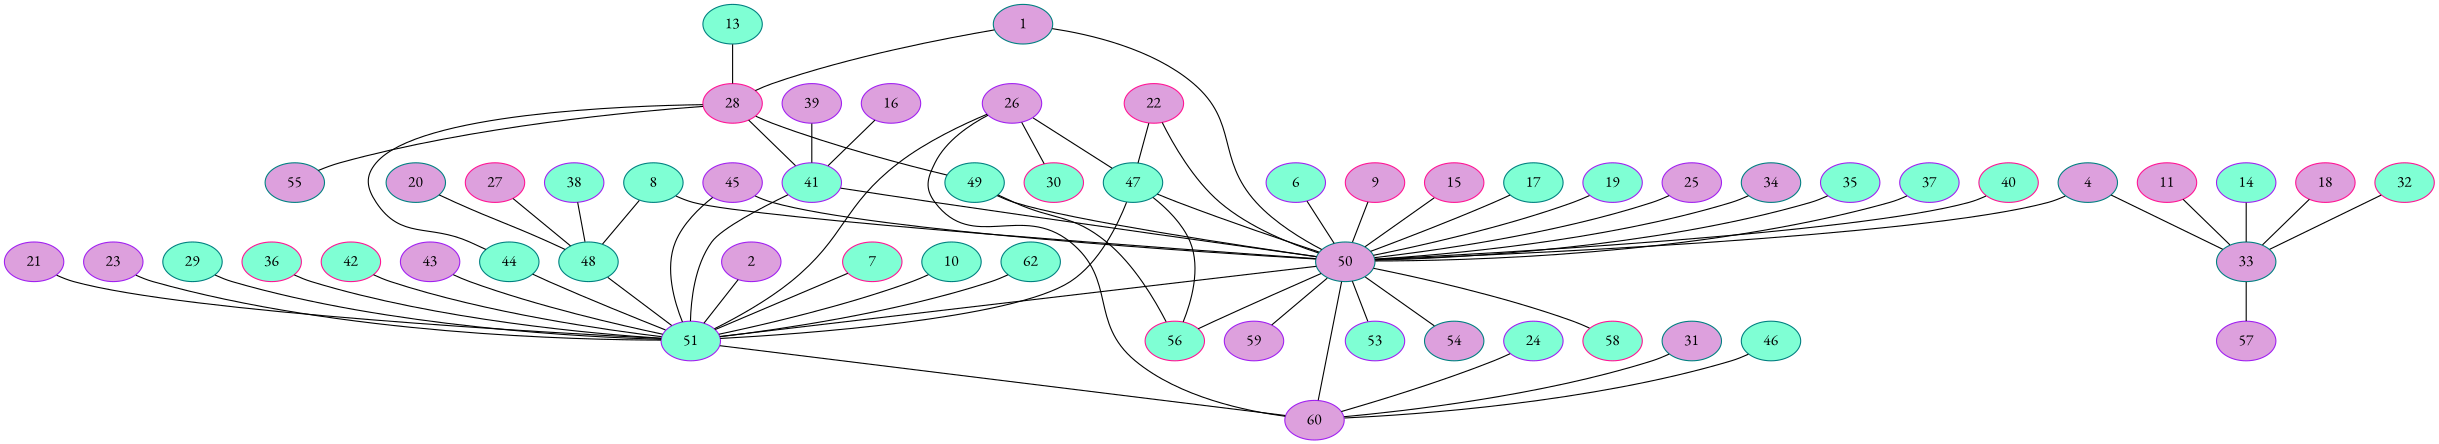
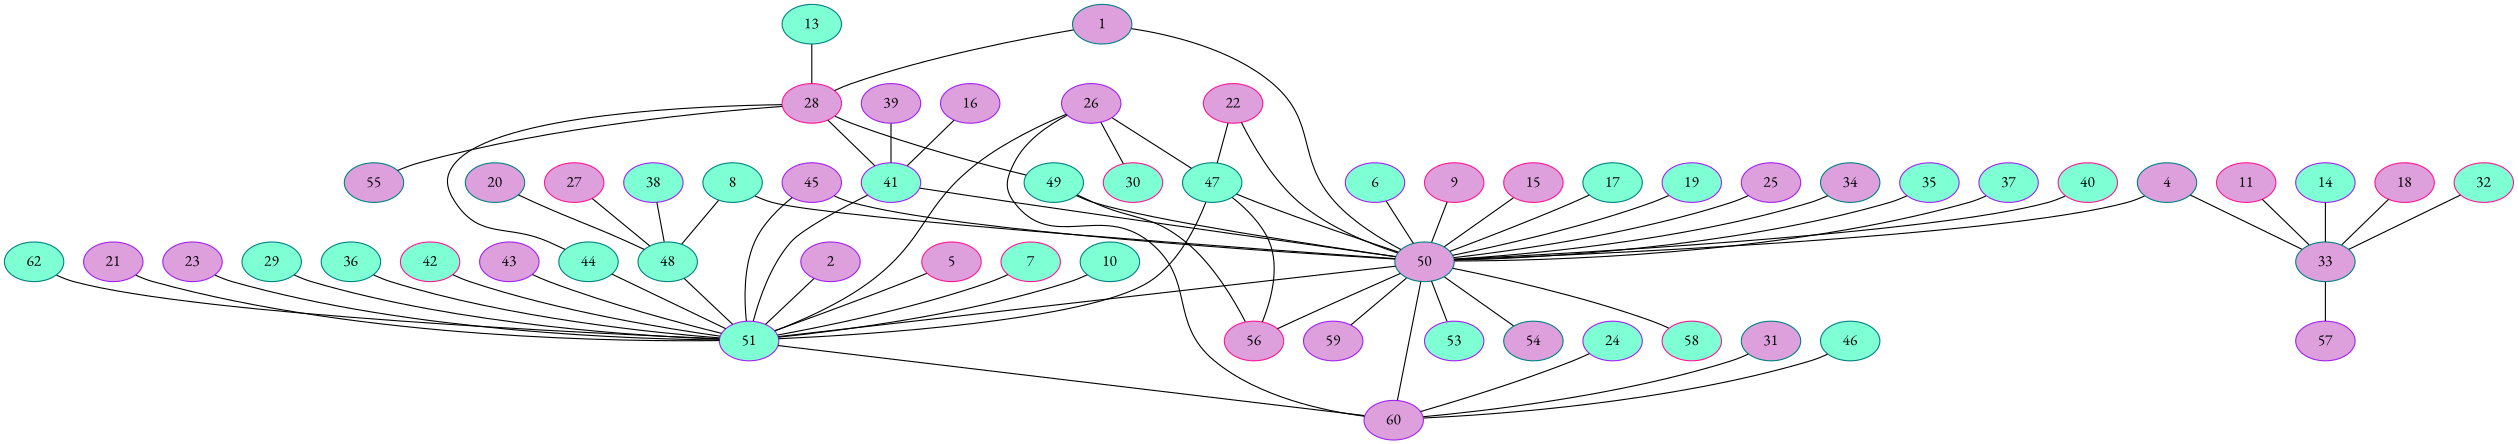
  graph {
    fontname="EB Garamond"
    node [color=purple fillcolor=plum fontname="EB Garamond" style=filled]
    edge [fontname="EB Garamond" weight=1.0]
    1 [color=teal]
    28 [color=deeppink]
    50 [color=teal]
    41 [fillcolor=aquamarine]
    44 [color=teal fillcolor=aquamarine]
    49 [color=teal fillcolor=aquamarine]
    55 [color=teal]
    51 [fillcolor=aquamarine]
    60
-   56 [color=deeppink fillcolor=aquamarine]
+   56 [color=deeppink]
    53 [fillcolor=aquamarine]
    54 [color=teal]
    58 [color=deeppink fillcolor=aquamarine]
    59
    2
    4 [color=teal]
    33 [color=teal]
    57
+   5 [color=deeppink]
    6 [fillcolor=aquamarine]
    7 [color=deeppink fillcolor=aquamarine]
    8 [color=teal fillcolor=aquamarine]
    48 [color=teal fillcolor=aquamarine]
    9 [color=deeppink]
    10 [color=teal fillcolor=aquamarine]
    11 [color=deeppink]
    n27 [color=teal fillcolor=aquamarine label=62]
    13 [color=teal fillcolor=aquamarine]
    14 [fillcolor=aquamarine]
    15 [color=deeppink]
    16
    17 [color=teal fillcolor=aquamarine]
    18 [color=deeppink]
    19 [fillcolor=aquamarine]
    20 [color=teal]
    21
    22 [color=deeppink]
    47 [color=teal fillcolor=aquamarine]
    23
    24 [fillcolor=aquamarine]
    25
    26
    30 [color=deeppink fillcolor=aquamarine]
    27 [color=deeppink]
    29 [color=teal fillcolor=aquamarine]
    31 [color=teal]
    32 [color=deeppink fillcolor=aquamarine]
    34 [color=teal]
    35 [fillcolor=aquamarine]
-   36 [color=deeppink fillcolor=aquamarine]
+   36 [color=teal fillcolor=aquamarine]
    37 [fillcolor=aquamarine]
    38 [fillcolor=aquamarine]
    39
    40 [color=deeppink fillcolor=aquamarine]
    42 [color=deeppink fillcolor=aquamarine]
    43
    45
    46 [color=teal fillcolor=aquamarine]
    1 -- 28
    1 -- 50
    28 -- 41
    28 -- 44
    28 -- 49
    28 -- 55
    50 -- 51
    50 -- 60 [weight=2.0]
    50 -- 56
    50 -- 53
    50 -- 54
    50 -- 58
    50 -- 59
    41 -- 50
    41 -- 51
    44 -- 51
    49 -- 50
    49 -- 56
    51 -- 60
    2 -- 51
    4 -- 50
    4 -- 33
    33 -- 57
+   5 -- 51
    6 -- 50
    7 -- 51
    8 -- 50
    8 -- 48
    48 -- 51
    9 -- 50
    10 -- 51
    11 -- 33
    n27 -- 51
    13 -- 28
    14 -- 33
    15 -- 50
    16 -- 41
    17 -- 50
    18 -- 33
    19 -- 50
    20 -- 48
    21 -- 51
    22 -- 50
    22 -- 47
    47 -- 50
    47 -- 51 [weight=2.0]
    47 -- 56
    23 -- 51
    24 -- 60
    25 -- 50
    26 -- 51
    26 -- 60
    26 -- 47
    26 -- 30
    27 -- 48
    29 -- 51
    31 -- 60
    32 -- 33
    34 -- 50
    35 -- 50
    36 -- 51
    37 -- 50
    38 -- 48
    39 -- 41
    40 -- 50
    42 -- 51
    43 -- 51
    45 -- 50
    45 -- 51
    46 -- 60
  }
